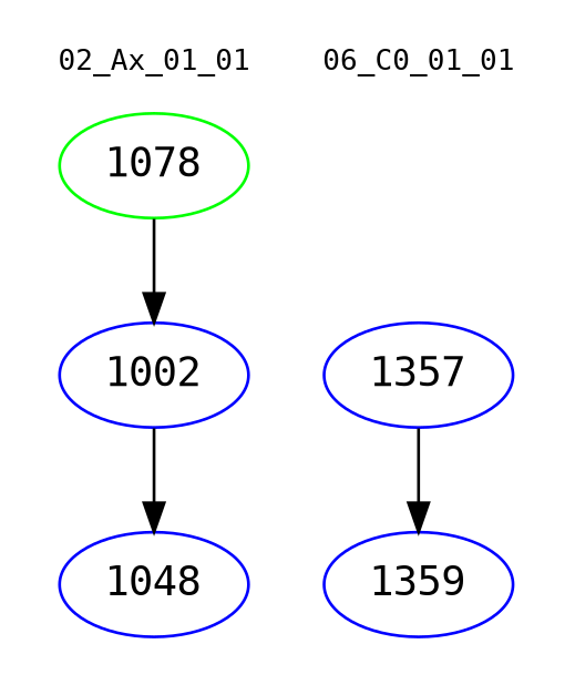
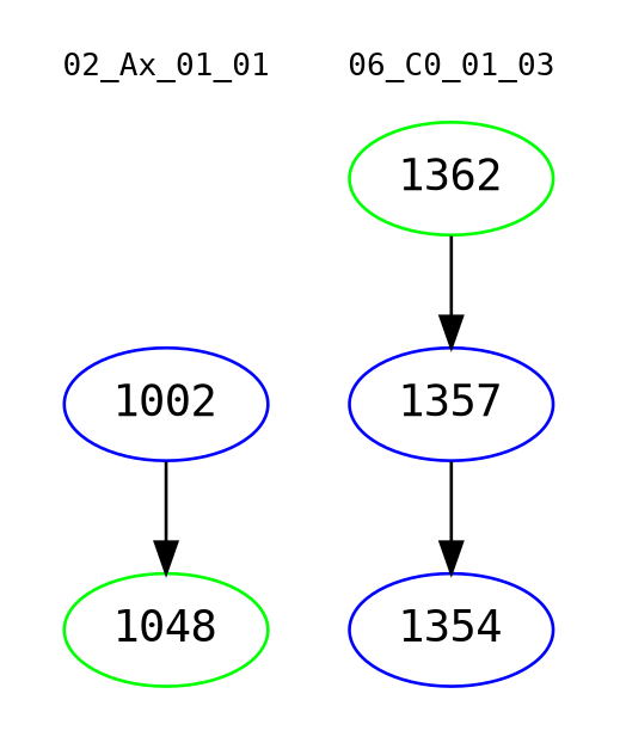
  digraph {
    fontname="DejaVu Sans Mono"
    node [color=blue fontname="DejaVu Sans Mono"]
    edge [color=black fontname="DejaVu Sans Mono"]
-   n1 [color=green label=1078]
    n2 [label=1002]
-   n3 [label=1048]
+   n3 [color=green label=1048]
+   n4 [color=green label=1362]
    n5 [label=1357]
-   n6 [label=1359]
+   n6 [label=1354]
    subgraph cluster_1 {
      color=white
      fontsize=10
      label="02_Ax_01_01"
-     n1
      n2
      n3
    }
    subgraph cluster_2 {
      color=white
      fontsize=10
-     label="06_C0_01_01"
+     label="06_C0_01_03"
+     n4
      n5
      n6
    }
-   n1 -> n2
    n2 -> n3
+   n4 -> n5
    n5 -> n6
  }
